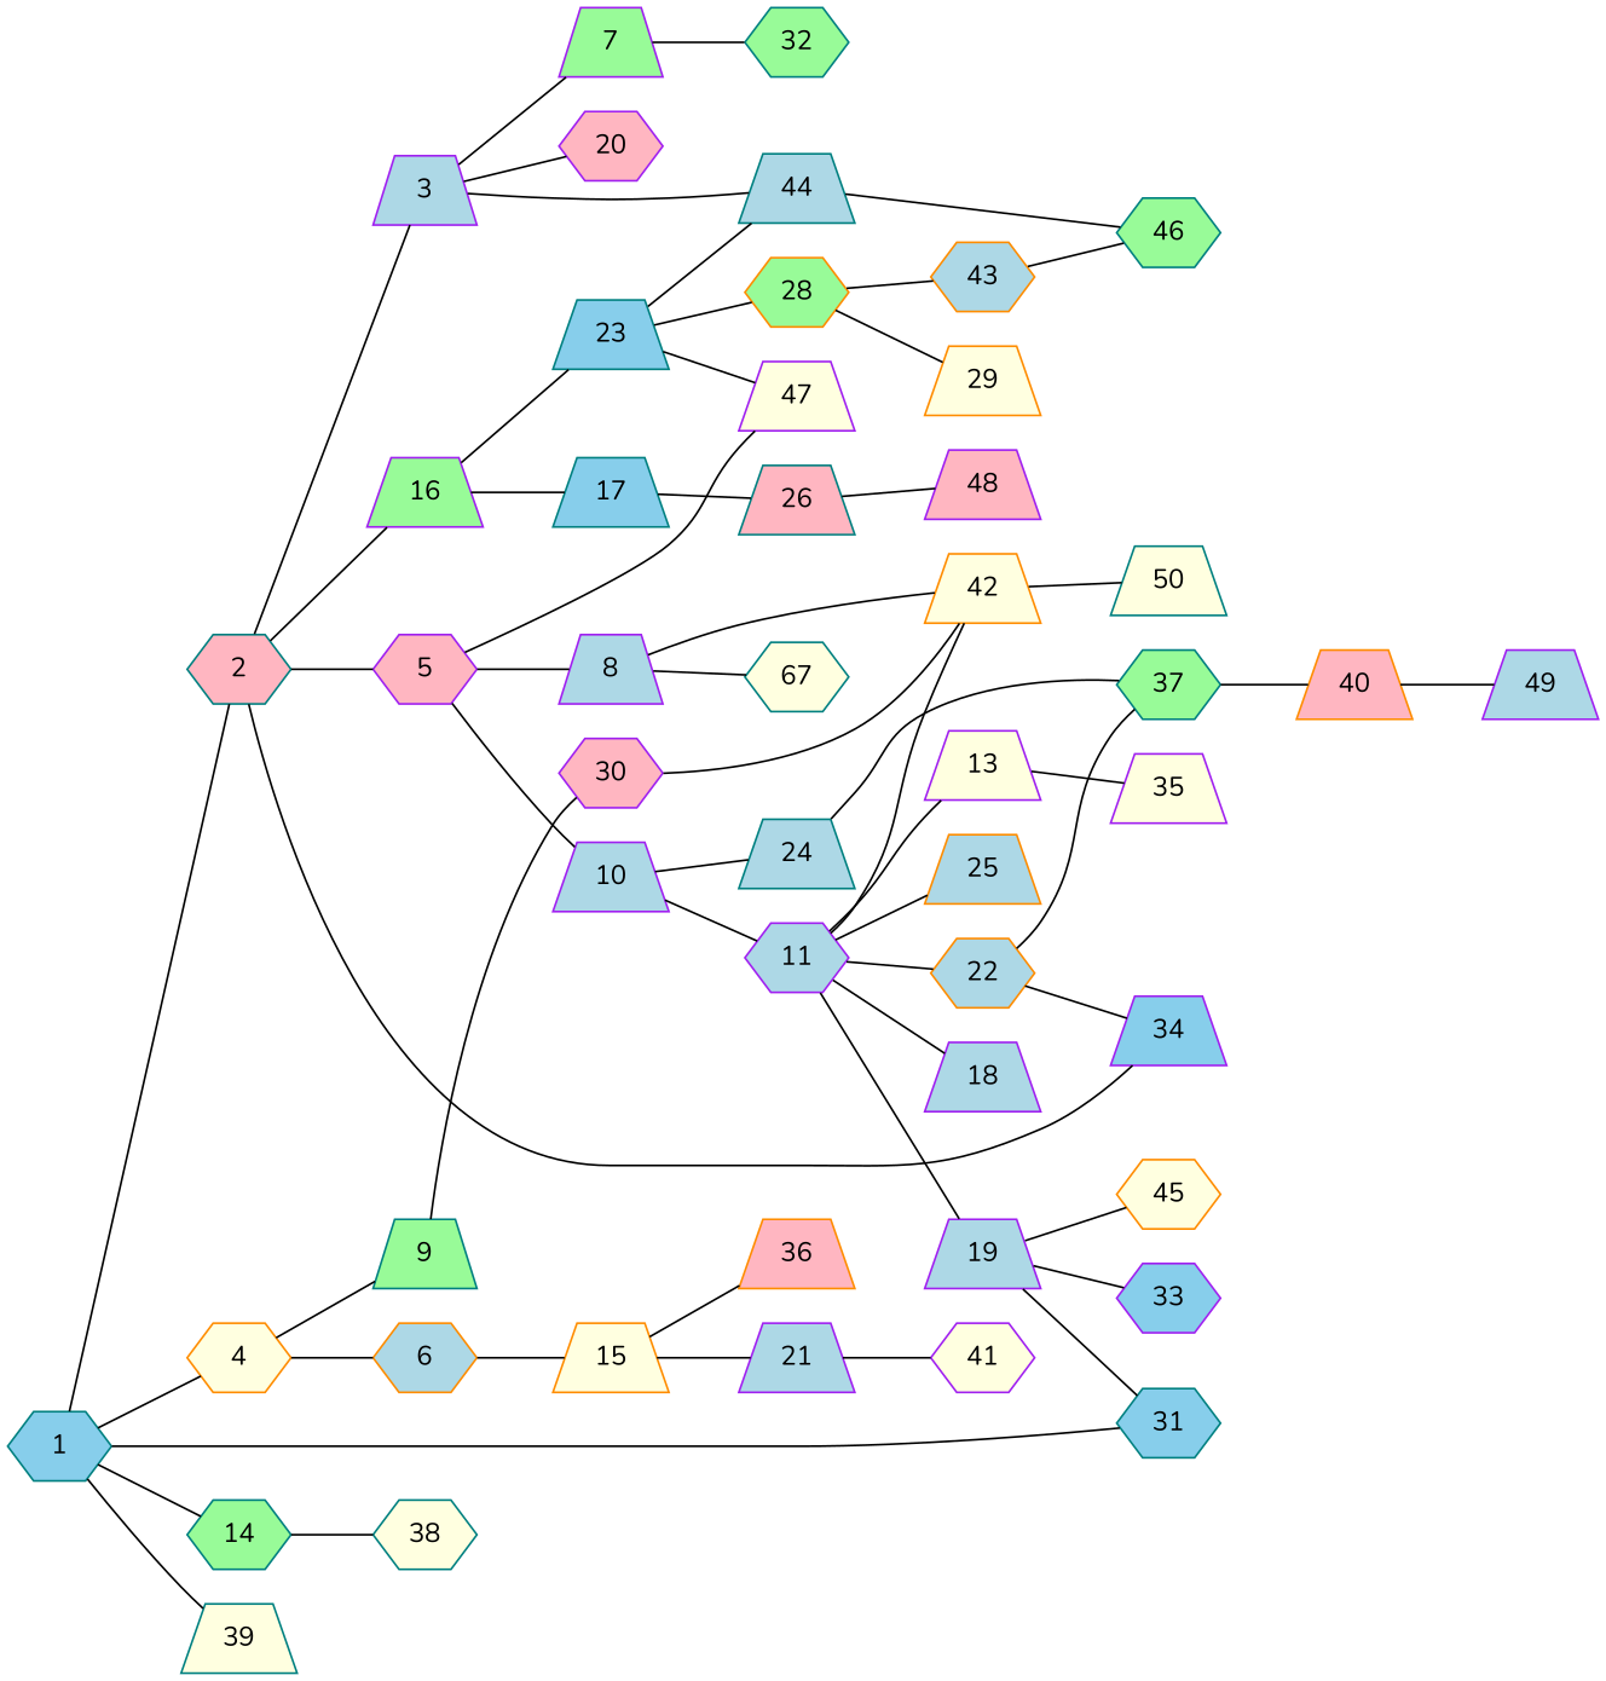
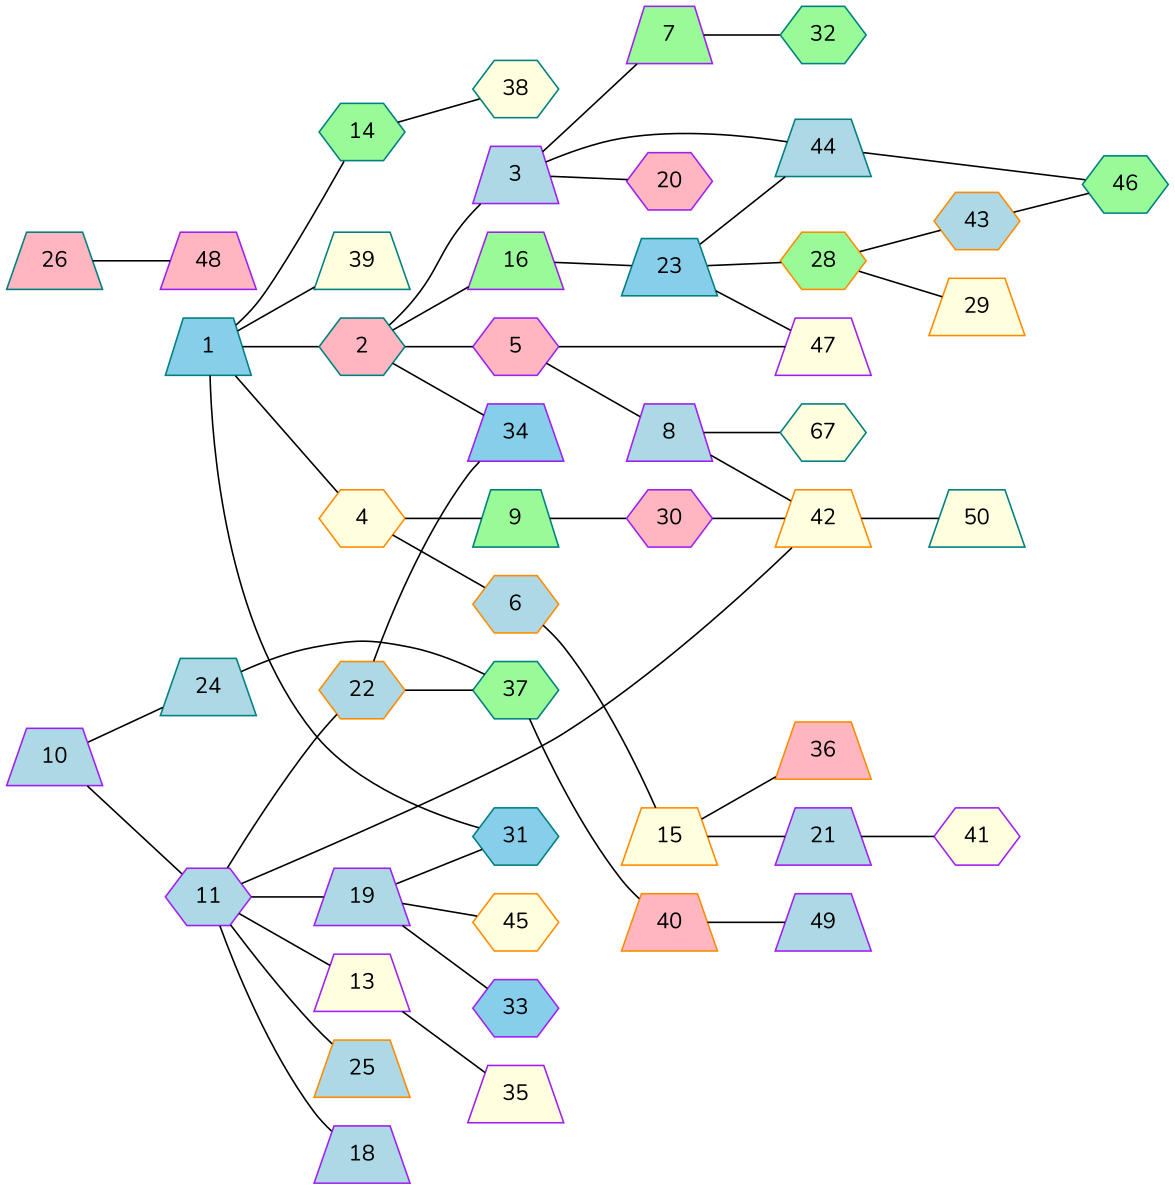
  graph {
    fontname=Nunito
    rankdir=LR
    node [color=purple fillcolor=lightblue fontname=Nunito shape=trapezium style=filled]
    edge [fontname=Nunito]
-   1 [color=teal fillcolor=skyblue shape=hexagon]
+   1 [color=teal fillcolor=skyblue]
    2 [color=teal fillcolor=lightpink shape=hexagon]
    4 [color=darkorange fillcolor=lightyellow shape=hexagon]
    14 [color=teal fillcolor=palegreen shape=hexagon]
    31 [color=teal fillcolor=skyblue shape=hexagon]
    39 [color=teal fillcolor=lightyellow]
    3
    5 [fillcolor=lightpink shape=hexagon]
    16 [fillcolor=palegreen]
    34 [fillcolor=skyblue]
    6 [color=darkorange shape=hexagon]
    9 [color=teal fillcolor=palegreen]
    38 [color=teal fillcolor=lightyellow shape=hexagon]
    7 [fillcolor=palegreen]
    20 [fillcolor=lightpink shape=hexagon]
    44 [color=teal]
    8
    10
    47 [fillcolor=lightyellow]
-   17 [color=teal fillcolor=skyblue]
    23 [color=teal fillcolor=skyblue]
    32 [color=teal fillcolor=palegreen shape=hexagon]
    46 [color=teal fillcolor=palegreen shape=hexagon]
    15 [color=darkorange fillcolor=lightyellow]
    30 [fillcolor=lightpink shape=hexagon]
    n26 [color=teal fillcolor=lightyellow label=67 shape=hexagon]
    42 [color=darkorange fillcolor=lightyellow]
    11 [shape=hexagon]
    24 [color=teal]
    21
    36 [color=darkorange fillcolor=lightpink]
    50 [color=teal fillcolor=lightyellow]
    13 [fillcolor=lightyellow]
    18
    19
    22 [color=darkorange shape=hexagon]
    25 [color=darkorange]
    37 [color=teal fillcolor=palegreen shape=hexagon]
    35 [fillcolor=lightyellow]
    33 [fillcolor=skyblue shape=hexagon]
    45 [color=darkorange fillcolor=lightyellow shape=hexagon]
    41 [fillcolor=lightyellow shape=hexagon]
    26 [color=teal fillcolor=lightpink]
    28 [color=darkorange fillcolor=palegreen shape=hexagon]
    48 [fillcolor=lightpink]
    40 [color=darkorange fillcolor=lightpink]
    29 [color=darkorange fillcolor=lightyellow]
    43 [color=darkorange shape=hexagon]
    49
    1 -- 2
    1 -- 4
    1 -- 14
    1 -- 31
    1 -- 39
    2 -- 3
    2 -- 5
    2 -- 16
    2 -- 34
    4 -- 6
    4 -- 9
    14 -- 38
    3 -- 7
    3 -- 20
    3 -- 44
    5 -- 8
-   5 -- 10
    5 -- 47
-   16 -- 17
    16 -- 23
    6 -- 15
    9 -- 30
    7 -- 32
    44 -- 46
    8 -- n26
    8 -- 42
    10 -- 11
    10 -- 24
-   17 -- 26
    23 -- 44
    23 -- 47
    23 -- 28
    15 -- 21
    15 -- 36
    30 -- 42
    42 -- 50
    11 -- 42
    11 -- 13
    11 -- 18
    11 -- 19
    11 -- 22
    11 -- 25
    24 -- 37
    21 -- 41
    13 -- 35
    19 -- 31
    19 -- 33
    19 -- 45
    22 -- 34
    22 -- 37
    37 -- 40
    26 -- 48
    28 -- 29
    28 -- 43
    40 -- 49
    43 -- 46
  }
